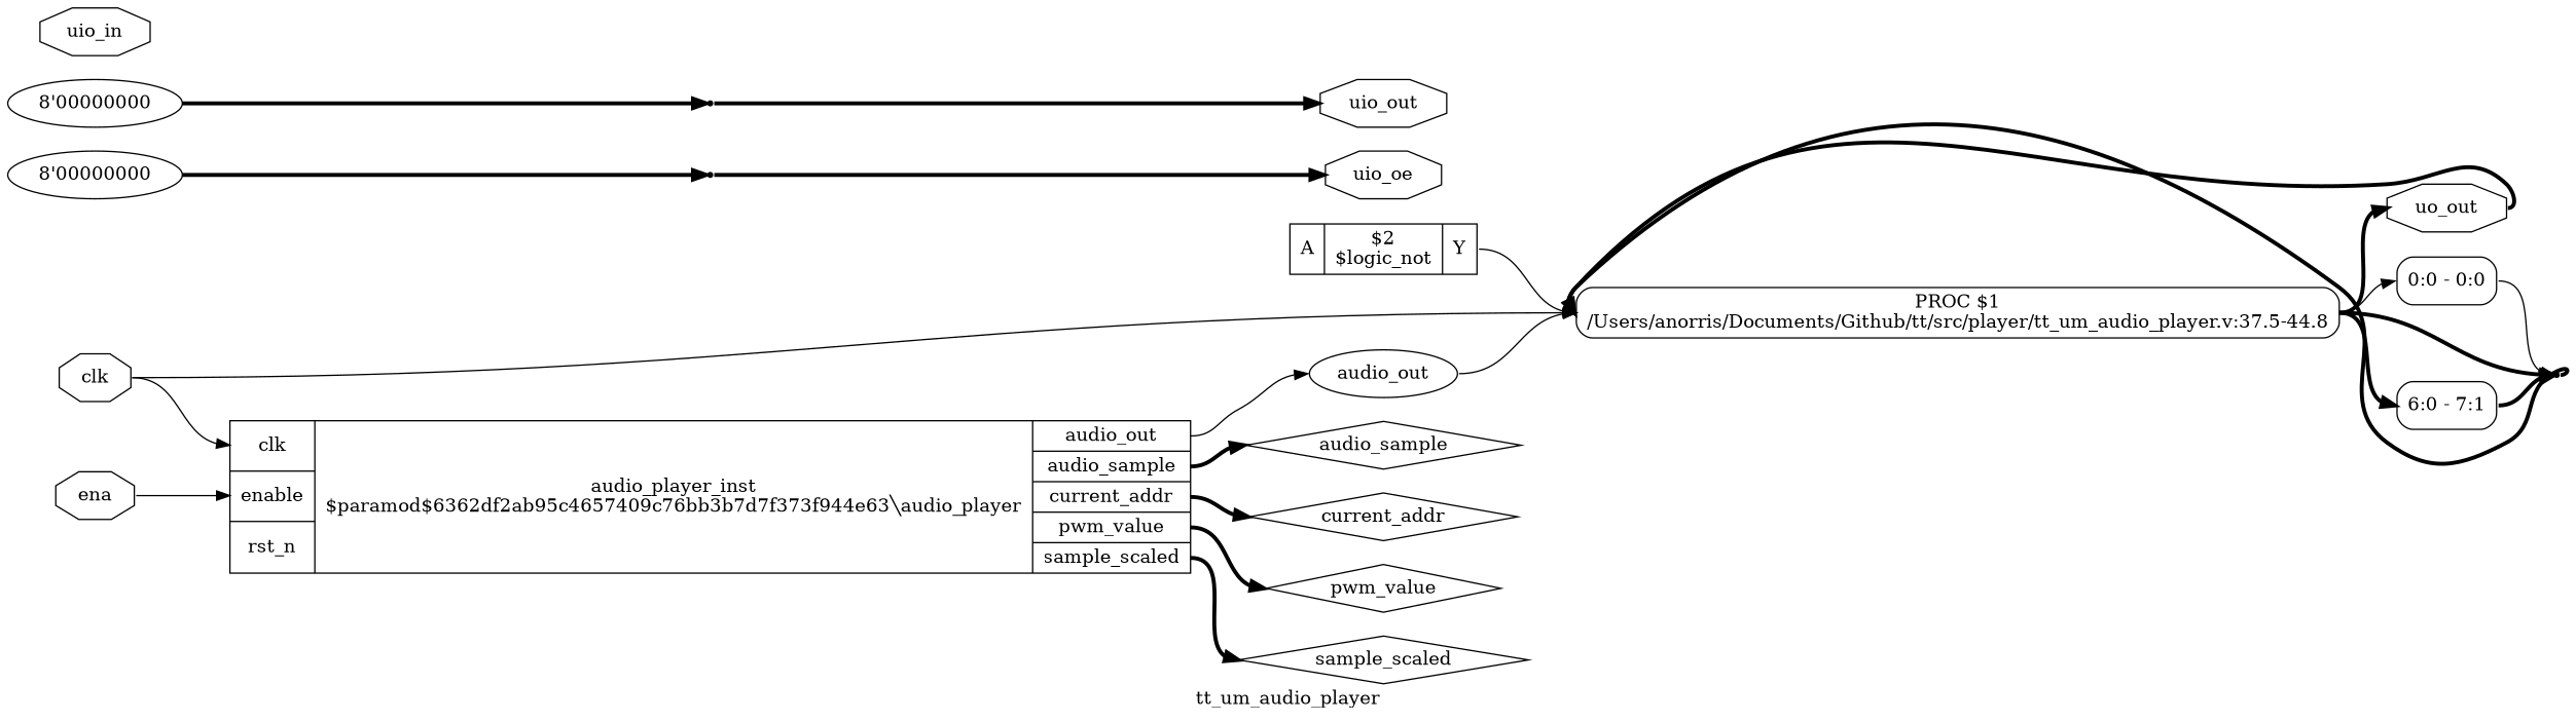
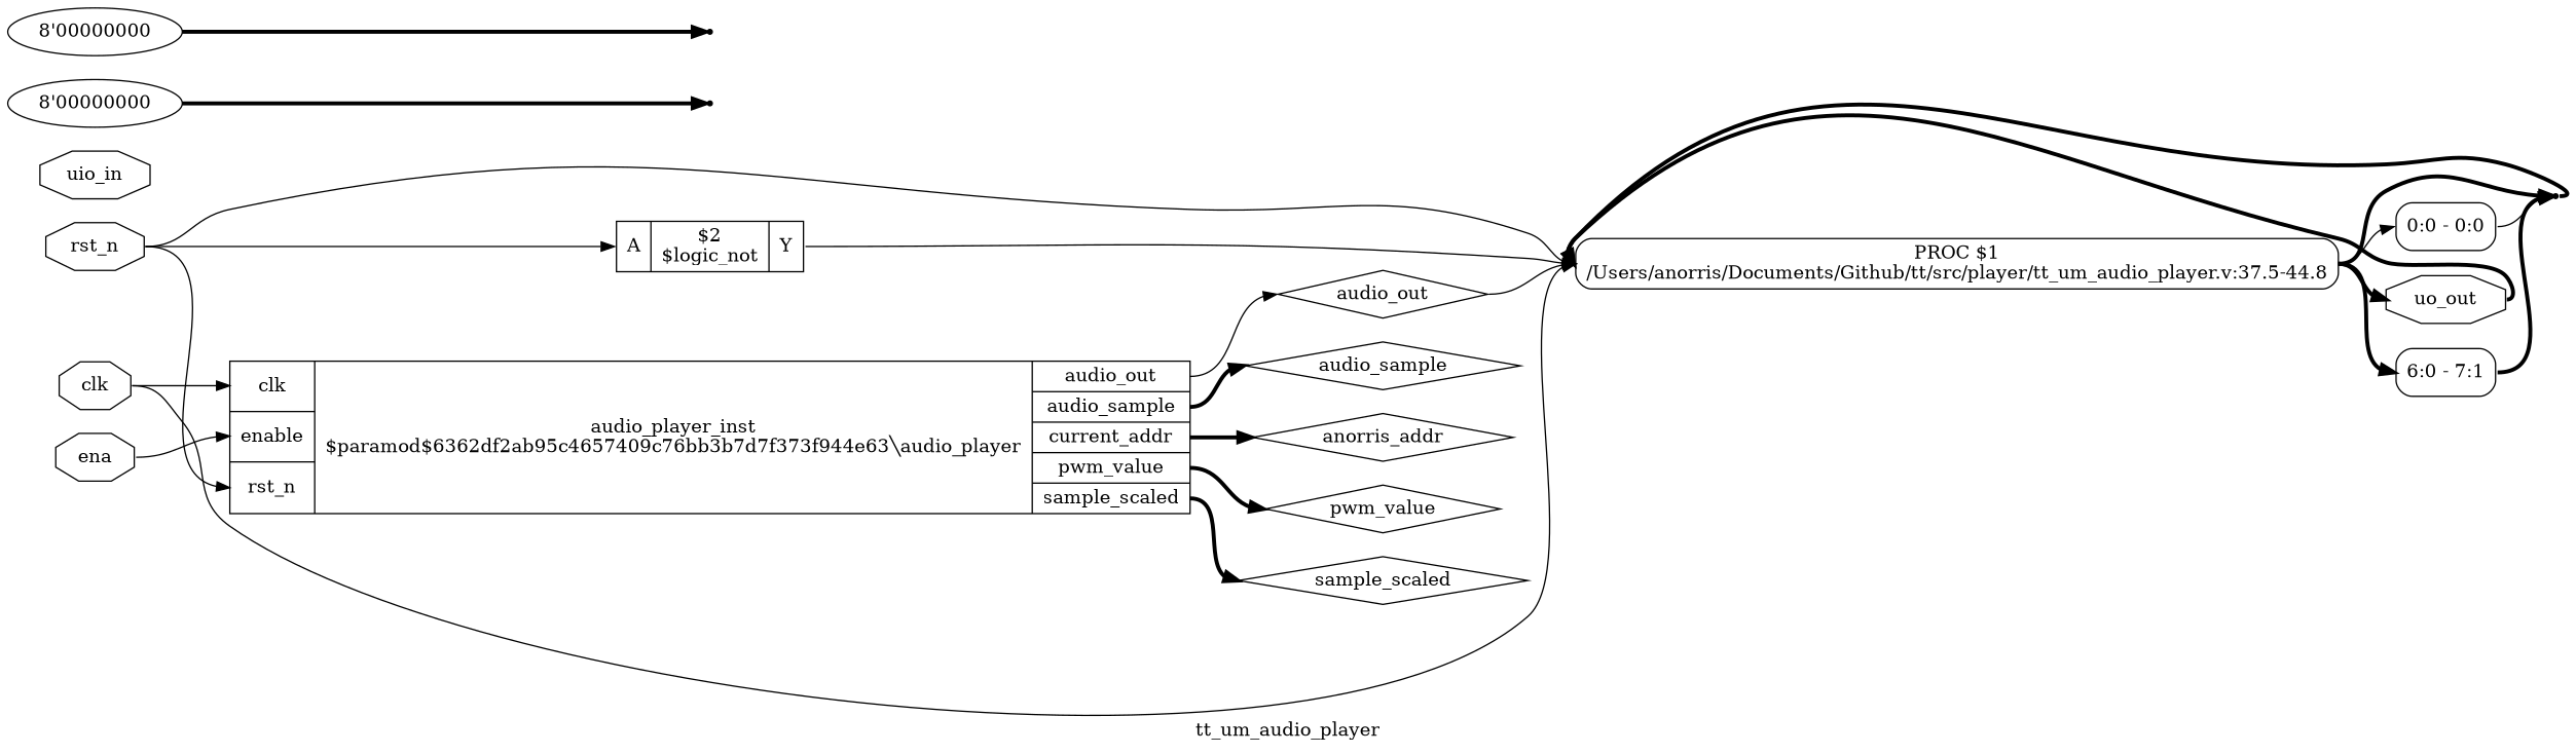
  digraph {
    label=tt_um_audio_player
    rankdir=LR
    remincross=true
    node [color=black fontcolor=black shape=octagon]
    edge [color=black fontcolor=black headport=w tailport=e style="setlinewidth(3)"]
    n3 [label=sample_scaled shape=diamond]
    n4 [label=pwm_value shape=diamond]
    n5 [label=audio_sample shape=diamond]
-   n6 [label=current_addr shape=diamond]
-   n7 [label=audio_out shape=ellipse]
+   n6 [label=anorris_addr shape=diamond]
+   n7 [label=audio_out shape=diamond]
    p0 [label="PROC $1\n/Users/anorris/Documents/Github/tt/src/player/tt_um_audio_player.v:37.5-44.8" shape=box style=rounded color="" fontcolor=""]
    n14 [label=uo_out]
    x1 [label="<s0> 0:0 - 0:0 " shape=record style=rounded]
    n2 [shape=point color="" fontcolor=""]
    x2 [label="<s0> 6:0 - 7:1 " shape=record style=rounded]
+   n8 [label=rst_n]
    c18 [label="{{<p16> A}|$2\n$logic_not|{<p17> Y}}" shape=record color="" fontcolor=""]
    c20 [label="{{<p9> clk|<p19> enable|<p8> rst_n}|audio_player_inst\n$paramod$6362df2ab95c4657409c76bb3b7d7f373f944e63&#9586;audio_player|{<p7> audio_out|<p5> audio_sample|<p6> current_addr|<p4> pwm_value|<p3> sample_scaled}}" shape=record color="" fontcolor=""]
    n9 [label=clk]
    n10 [label=ena]
-   n11 [label=uio_oe]
-   n12 [label=uio_out]
    n13 [label=uio_in]
    v3 [label="8'00000000" color="" fontcolor="" shape=""]
    x4 [shape=point color="" fontcolor=""]
    v5 [label="8'00000000" color="" fontcolor="" shape=""]
    x6 [shape=point color="" fontcolor=""]
    n7 -> p0 [style=""]
    p0 -> n14
    p0 -> x1 [style=""]
    p0 -> n2
    p0 -> x2
    n14 -> p0
    x1 -> n2 [tailport="s0:e" style=""]
    n2 -> p0
    x2 -> n2 [tailport="s0:e"]
+   n8 -> p0 [style=""]
+   n8 -> c18 [headport="p16:w" style=""]
+   n8 -> c20 [headport="p8:w" style=""]
    c18 -> p0 [tailport="p17:e" style=""]
    c20 -> n3 [tailport="p3:e"]
    c20 -> n4 [tailport="p4:e"]
    c20 -> n5 [tailport="p5:e"]
    c20 -> n6 [tailport="p6:e"]
    c20 -> n7 [tailport="p7:e" style=""]
    n9 -> p0 [style=""]
    n9 -> c20 [headport="p9:w" style=""]
    n10 -> c20 [headport="p19:w" style=""]
    v3 -> x4
-   x4 -> n12
    v5 -> x6
-   x6 -> n11
  }
